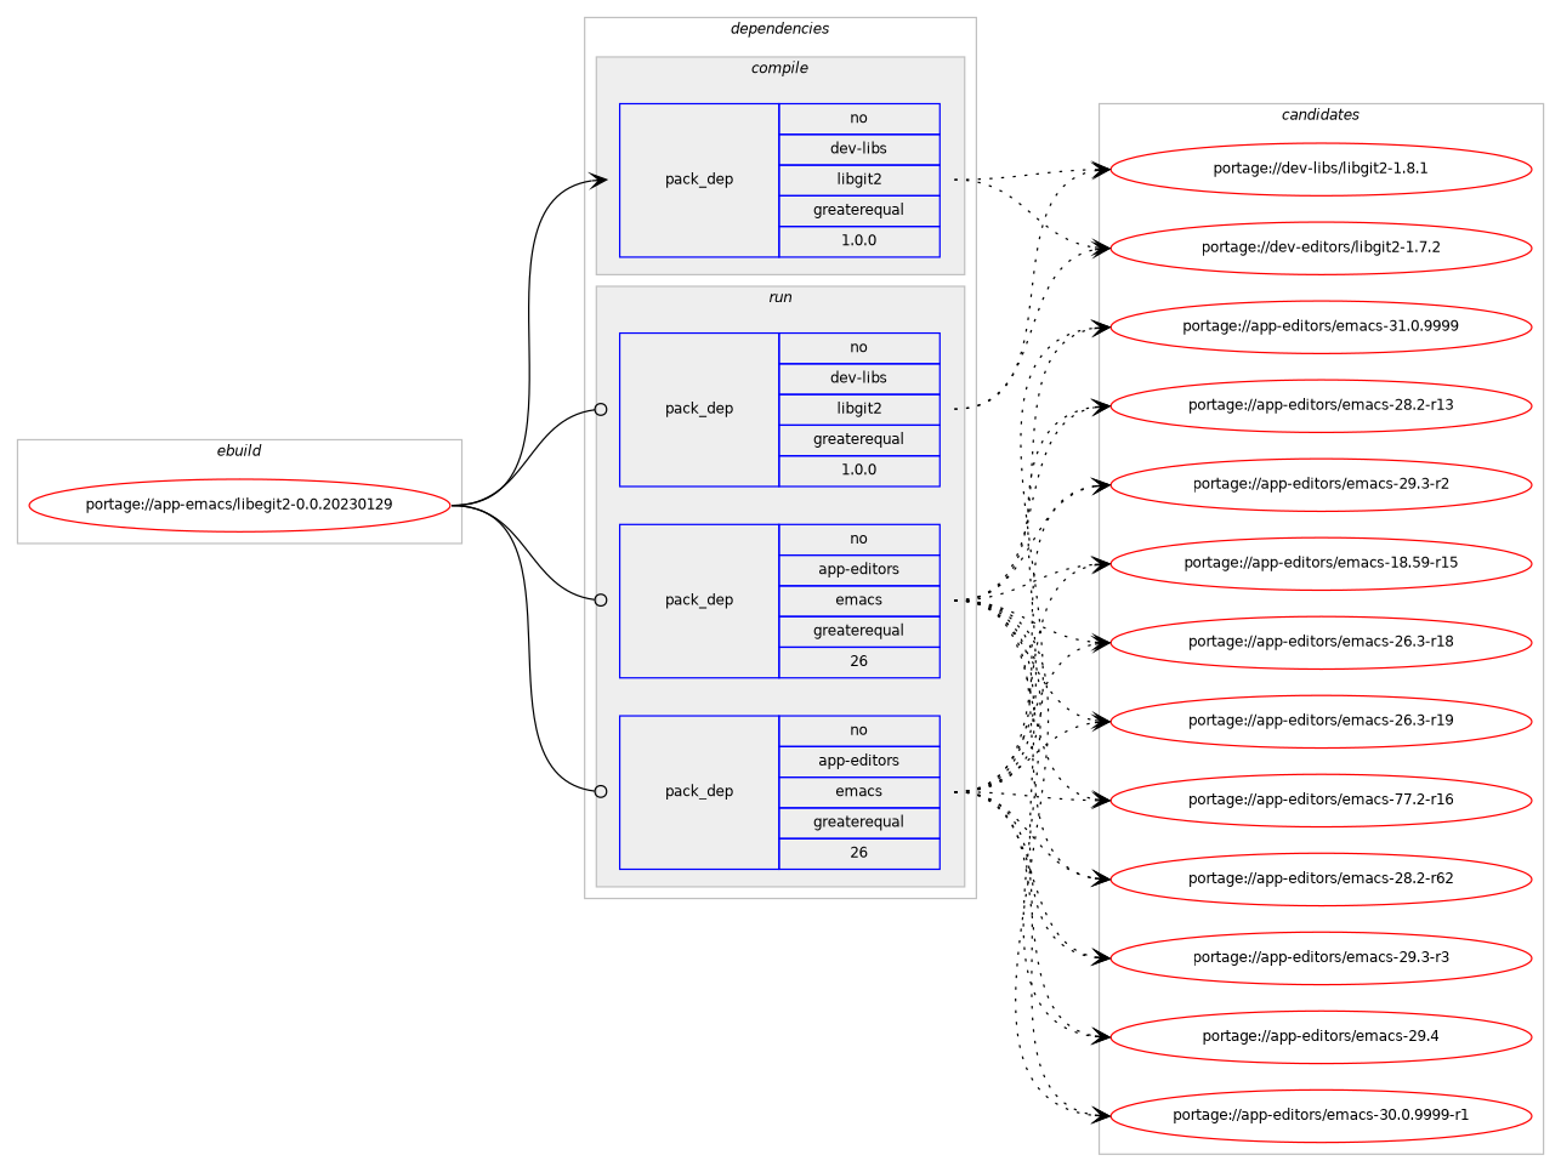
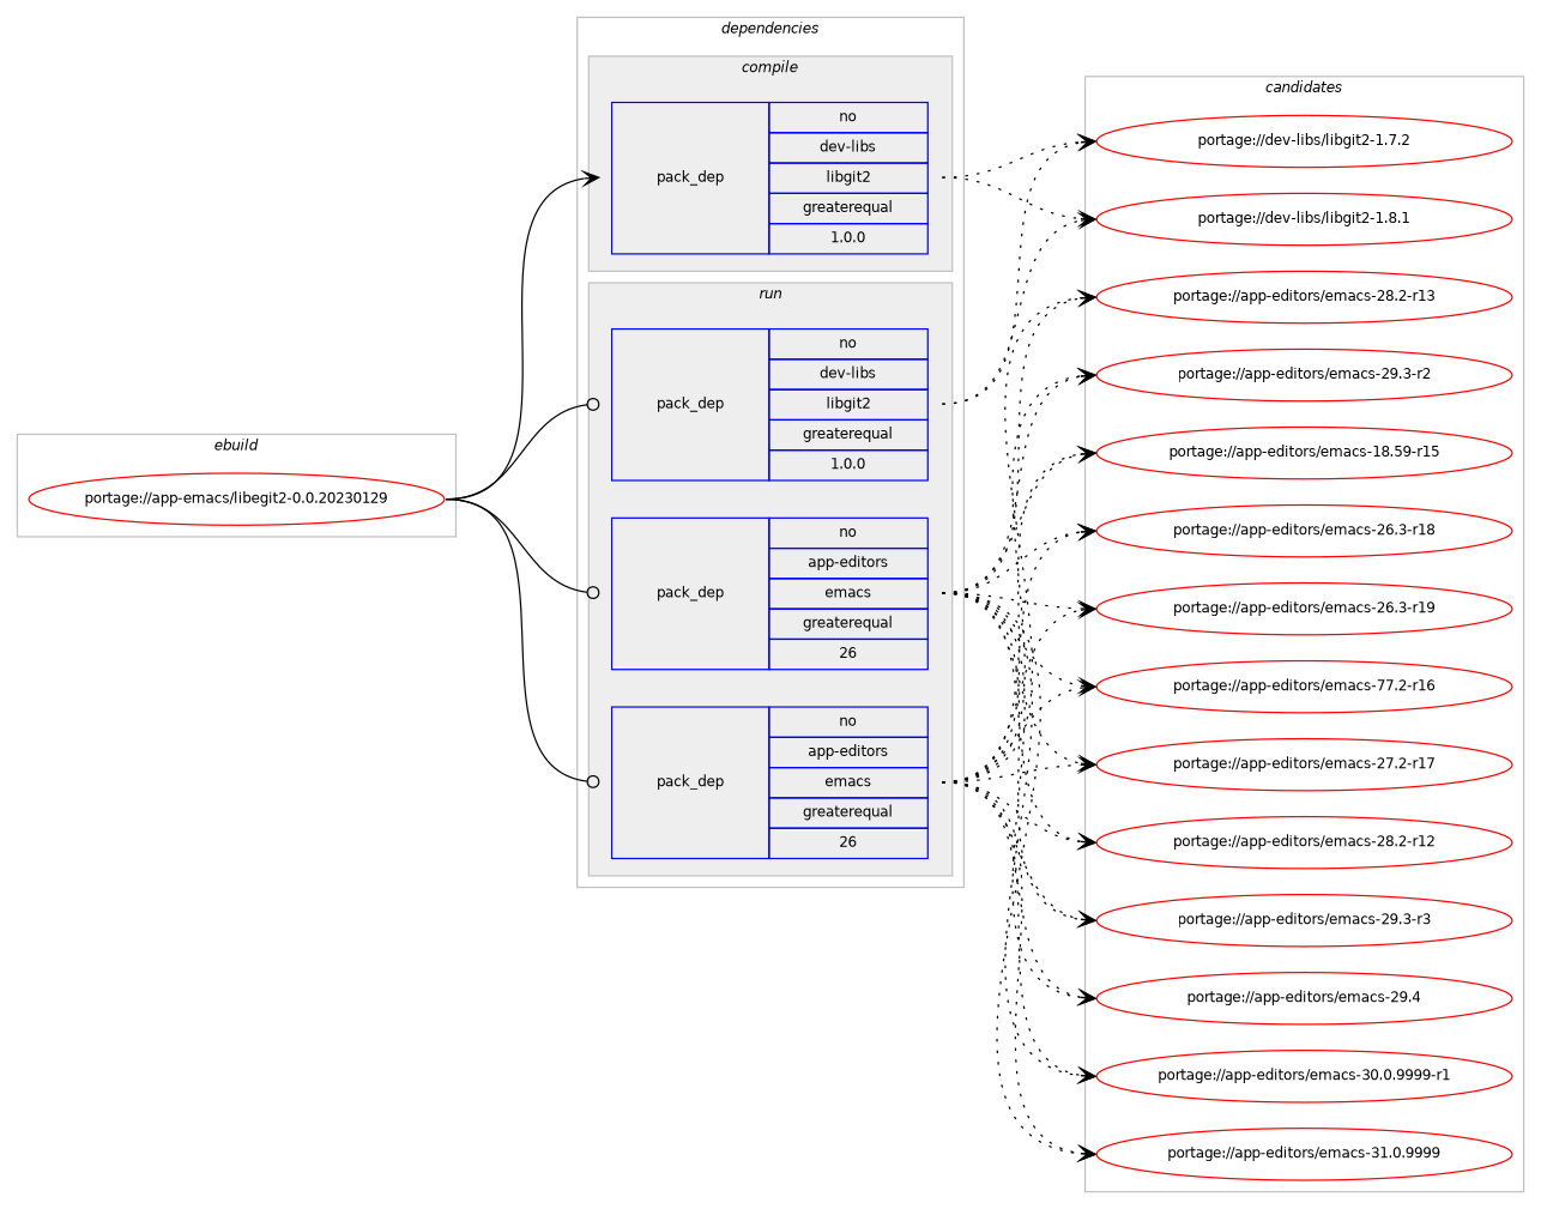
  digraph {
    compound=true
    concentrate=true
    fontname=Helvetica
    fontsize=10
    newrank=true
    rankdir=LR
    ranksep=1.5
    node [color=red fontname=Helvetica fontsize=10]
    edge [arrowhead=vee headport=w style=dotted tailport=e weight=100]
    n1 [label="portage://app-emacs/libegit2-0.0.20230129" width=4]
    n2 [color=blue label=<<TABLE BORDER="0" CELLBORDER="1" CELLSPACING="0" CELLPADDING="4" WIDTH="220"><TR><TD ROWSPAN="6" CELLPADDING="30">pack_dep</TD></TR><TR><TD WIDTH="110">no</TD></TR><TR><TD>dev-libs</TD></TR><TR><TD>libgit2</TD></TR><TR><TD>greaterequal</TD></TR><TR><TD>1.0.0</TD></TR></TABLE>> shape=none]
    n3 [color=blue label=<<TABLE BORDER="0" CELLBORDER="1" CELLSPACING="0" CELLPADDING="4" WIDTH="220"><TR><TD ROWSPAN="6" CELLPADDING="30">pack_dep</TD></TR><TR><TD WIDTH="110">no</TD></TR><TR><TD>app-editors</TD></TR><TR><TD>emacs</TD></TR><TR><TD>greaterequal</TD></TR><TR><TD>26</TD></TR></TABLE>> shape=none]
    n4 [color=blue label=<<TABLE BORDER="0" CELLBORDER="1" CELLSPACING="0" CELLPADDING="4" WIDTH="220"><TR><TD ROWSPAN="6" CELLPADDING="30">pack_dep</TD></TR><TR><TD WIDTH="110">no</TD></TR><TR><TD>app-editors</TD></TR><TR><TD>emacs</TD></TR><TR><TD>greaterequal</TD></TR><TR><TD>26</TD></TR></TABLE>> shape=none]
    n5 [color=blue label=<<TABLE BORDER="0" CELLBORDER="1" CELLSPACING="0" CELLPADDING="4" WIDTH="220"><TR><TD ROWSPAN="6" CELLPADDING="30">pack_dep</TD></TR><TR><TD WIDTH="110">no</TD></TR><TR><TD>dev-libs</TD></TR><TR><TD>libgit2</TD></TR><TR><TD>greaterequal</TD></TR><TR><TD>1.0.0</TD></TR></TABLE>> shape=none]
-   n6 [label="portage://dev-editors/libgit2-1.7.2" width=4]
+   n6 [label="portage://dev-libs/libgit2-1.7.2" width=4]
    n7 [label="portage://dev-libs/libgit2-1.8.1" width=4]
    n8 [label="portage://app-editors/emacs-18.59-r15" width=4]
    n9 [label="portage://app-editors/emacs-26.3-r18" width=4]
    n10 [label="portage://app-editors/emacs-26.3-r19" width=4]
    n11 [label="portage://app-editors/emacs-77.2-r16" width=4]
-   n13 [label="portage://app-editors/emacs-28.2-r62" width=4]
+   n12 [label="portage://app-editors/emacs-27.2-r17" width=4]
+   n13 [label="portage://app-editors/emacs-28.2-r12" width=4]
    n14 [label="portage://app-editors/emacs-28.2-r13" width=4]
    n15 [label="portage://app-editors/emacs-29.3-r2" width=4]
    n16 [label="portage://app-editors/emacs-29.3-r3" width=4]
    n17 [label="portage://app-editors/emacs-29.4" width=4]
    n18 [label="portage://app-editors/emacs-30.0.9999-r1" width=4]
    n19 [label="portage://app-editors/emacs-31.0.9999" width=4]
    subgraph cluster_1 {
      color=gray
      label=<<i>ebuild</i>>
      rank=same
      n1
    }
    subgraph cluster_2 {
      color=gray
      label=<<i>dependencies</i>>
      subgraph cluster_3 {
        color=gray
        fillcolor="#eeeeee"
        label=<<i>compile</i>>
        style=filled
        subgraph sub_4 {
          color=gray
          fillcolor="#eeeeee"
          label=<<i>compile</i>>
          style=filled
          n2
        }
      }
      subgraph cluster_5 {
        color=gray
        fillcolor="#eeeeee"
        label=<<i>compile and run</i>>
        style=filled
      }
      subgraph cluster_6 {
        color=gray
        fillcolor="#eeeeee"
        label=<<i>run</i>>
        style=filled
        subgraph sub_7 {
          color=gray
          fillcolor="#eeeeee"
          label=<<i>run</i>>
          style=filled
          n3
        }
        subgraph sub_8 {
          color=gray
          fillcolor="#eeeeee"
          label=<<i>run</i>>
          style=filled
          n4
        }
        subgraph sub_9 {
          color=gray
          fillcolor="#eeeeee"
          label=<<i>run</i>>
          style=filled
          n5
        }
      }
    }
    subgraph cluster_10 {
      color=gray
      label=<<i>candidates</i>>
      rank=same
      subgraph sub_11 {
        color=black
        label=<<i>candidates</i>>
        nodesep=1
        rank=same
        n6
        n7
      }
      subgraph sub_12 {
        color=black
        label=<<i>candidates</i>>
        nodesep=1
        rank=same
        n8
        n9
        n10
        n11
+       n12
        n13
        n14
        n15
        n16
        n17
        n18
        n19
      }
      subgraph sub_13 {
        color=black
        label=<<i>candidates</i>>
        nodesep=1
        rank=same
        n8
        n9
        n10
        n11
+       n12
        n13
        n14
        n15
        n16
        n17
        n18
        n19
      }
      subgraph sub_14 {
        color=black
        label=<<i>candidates</i>>
        nodesep=1
        rank=same
        n6
        n7
      }
    }
    n1 -> n2 [style=solid weight=20]
    n1 -> n3 [arrowhead=odot style=solid weight=20]
    n1 -> n4 [arrowhead=odot style=solid weight=20]
    n1 -> n5 [arrowhead=odot style=solid weight=20]
    n2 -> n6
    n2 -> n7
    n3 -> n8
    n3 -> n9
    n3 -> n10
    n3 -> n11
+   n3 -> n12
    n3 -> n13
    n3 -> n14
    n3 -> n15
    n3 -> n16
    n3 -> n17
    n3 -> n18
    n3 -> n19
    n4 -> n8
    n4 -> n9
    n4 -> n10
    n4 -> n11
+   n4 -> n12
    n4 -> n13
    n4 -> n14
    n4 -> n15
    n4 -> n16
    n4 -> n17
    n4 -> n18
    n4 -> n19
    n5 -> n6
    n5 -> n7
  }
